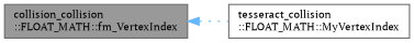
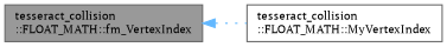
  digraph {
    rankdir=LR
    fontname="PT Serif"
    node [color=gray40 fontname="PT Serif" fontsize=10 shape=box style=filled]
-   n1 [fillcolor=grey60 fontcolor=black height=0.2 label="collision_collision\l::FLOAT_MATH::fm_VertexIndex" width=0.4]
+   n1 [fillcolor=grey60 fontcolor=black height=0.2 label="tesseract_collision\l::FLOAT_MATH::fm_VertexIndex" width=0.4]
    n2 [fillcolor=white height=0.2 label="tesseract_collision\l::FLOAT_MATH::MyVertexIndex" width=0.4]
    n1 -> n2 [color=steelblue1 dir=back fontname="PT Serif" fontsize=10 labelfontname=Helvetica labelfontsize=10 style=dotted]
  }
